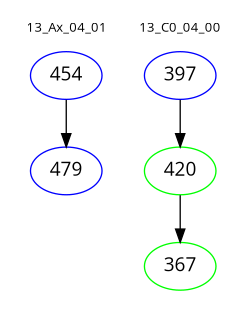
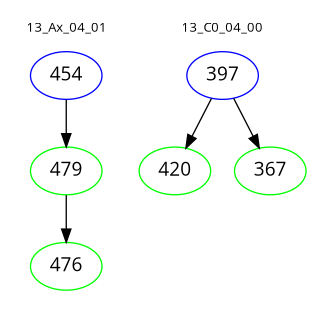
  digraph {
    fontname="Open Sans"
    node [color=blue fontname="Open Sans"]
    edge [color=black fontname="Open Sans"]
-   n1 [label=479]
+   n1 [color=green label=479]
    n2 [label=454]
+   n3 [color=green label=476]
    n4 [label=397]
    n5 [color=green label=420]
    n6 [color=green label=367]
    subgraph cluster_1 {
      color=white
      fontsize=10
      label="13_Ax_04_01"
      n1
      n2
+     n3
    }
    subgraph cluster_2 {
      color=white
      fontsize=10
      label="13_C0_04_00"
      n4
      n5
      n6
    }
+   n1 -> n3
    n2 -> n1
    n4 -> n5
-   n5 -> n6
+   n4 -> n6
  }
